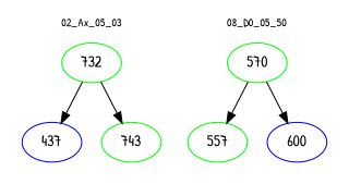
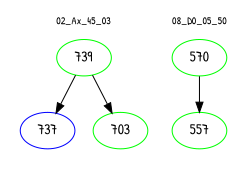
  digraph {
    fontname="Patrick Hand"
    node [color=green fontname="Patrick Hand"]
    edge [color=black fontname="Patrick Hand"]
-   n1 [label=732]
-   n2 [color=blue label=437]
-   n3 [label=743]
+   n1 [label=739]
+   n2 [color=blue label=737]
+   n3 [label=703]
    n4 [label=570]
    n5 [label=557]
-   n6 [color=blue label=600]
    subgraph cluster_1 {
      color=white
      fontsize=10
-     label="02_Ax_05_03"
+     label="02_Ax_45_03"
      n1
      n2
      n3
    }
    subgraph cluster_2 {
      color=white
      fontsize=10
      label="08_D0_05_50"
      n4
      n5
-     n6
    }
    n1 -> n2
    n1 -> n3
    n4 -> n5
-   n4 -> n6
  }
